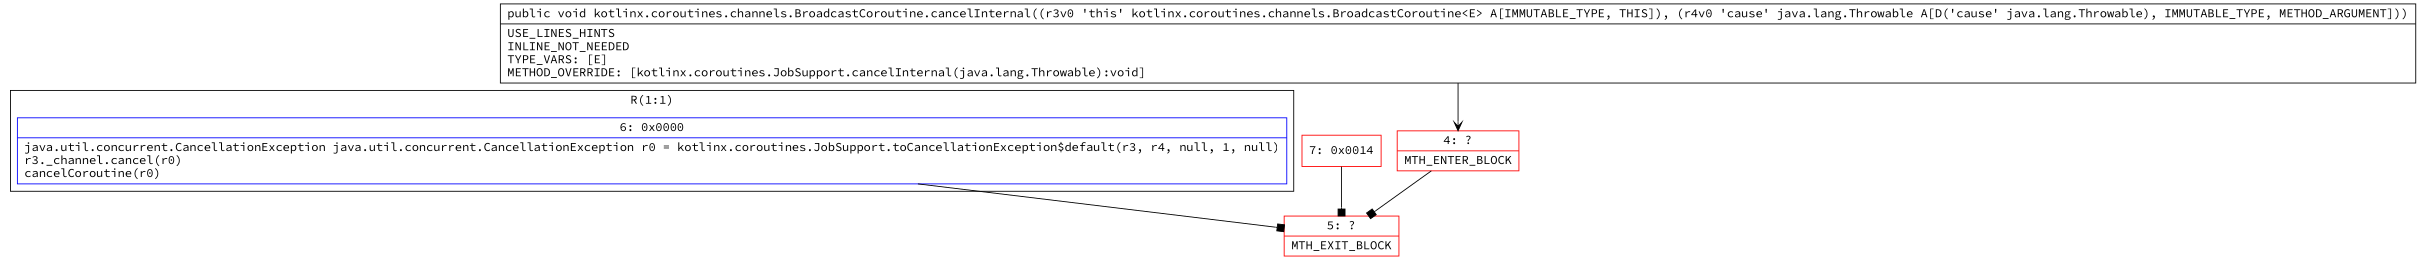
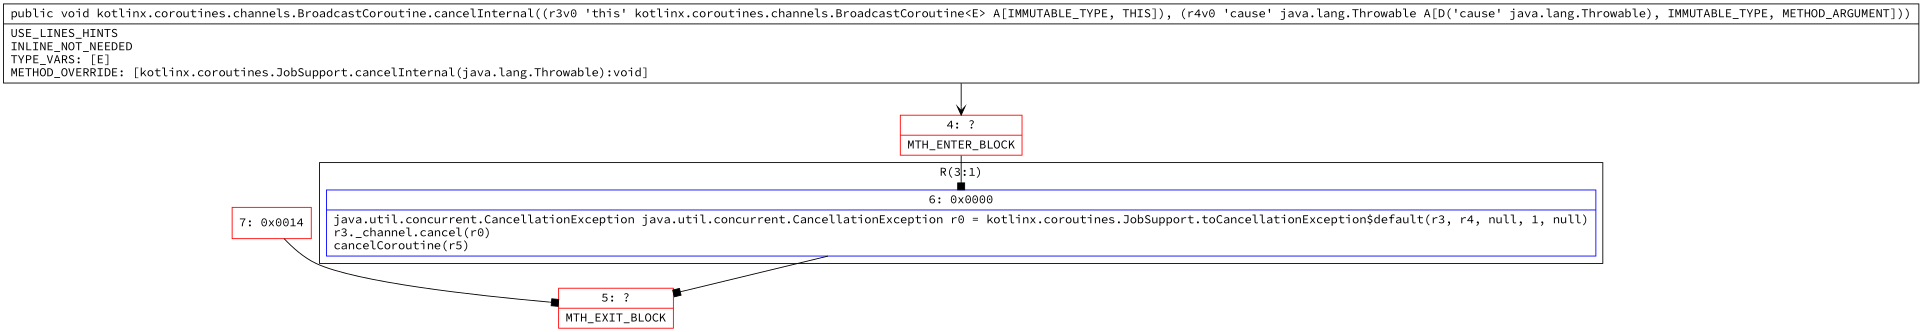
  digraph {
    fontname="Source Code Pro"
    node [color=red fontname="Source Code Pro" shape=record]
    edge [arrowhead=box fontname="Source Code Pro"]
-   n1 [color=blue label="{6\:\ 0x0000|java.util.concurrent.CancellationException java.util.concurrent.CancellationException r0 = kotlinx.coroutines.JobSupport.toCancellationException$default(r3, r4, null, 1, null)\lr3._channel.cancel(r0)\lcancelCoroutine(r0)\l}"]
+   n1 [color=blue label="{6\:\ 0x0000|java.util.concurrent.CancellationException java.util.concurrent.CancellationException r0 = kotlinx.coroutines.JobSupport.toCancellationException$default(r3, r4, null, 1, null)\lr3._channel.cancel(r0)\lcancelCoroutine(r5)\l}"]
    n2 [label="{5\:\ ?|MTH_EXIT_BLOCK\l}"]
    n3 [label="{7\:\ 0x0014}"]
    n4 [label="{4\:\ ?|MTH_ENTER_BLOCK\l}"]
    n5 [label="{public void kotlinx.coroutines.channels.BroadcastCoroutine.cancelInternal((r3v0 'this' kotlinx.coroutines.channels.BroadcastCoroutine\<E\> A[IMMUTABLE_TYPE, THIS]), (r4v0 'cause' java.lang.Throwable A[D('cause' java.lang.Throwable), IMMUTABLE_TYPE, METHOD_ARGUMENT]))  | USE_LINES_HINTS\lINLINE_NOT_NEEDED\lTYPE_VARS: [E]\lMETHOD_OVERRIDE: [kotlinx.coroutines.JobSupport.cancelInternal(java.lang.Throwable):void]\l}" color=""]
    subgraph cluster_1 {
-     label="R(1:1)"
+     label="R(3:1)"
      n1
    }
    n1 -> n2
    n3 -> n2
-   n4 -> n2
+   n4 -> n1
    n5 -> n4 [arrowhead=vee]
  }
